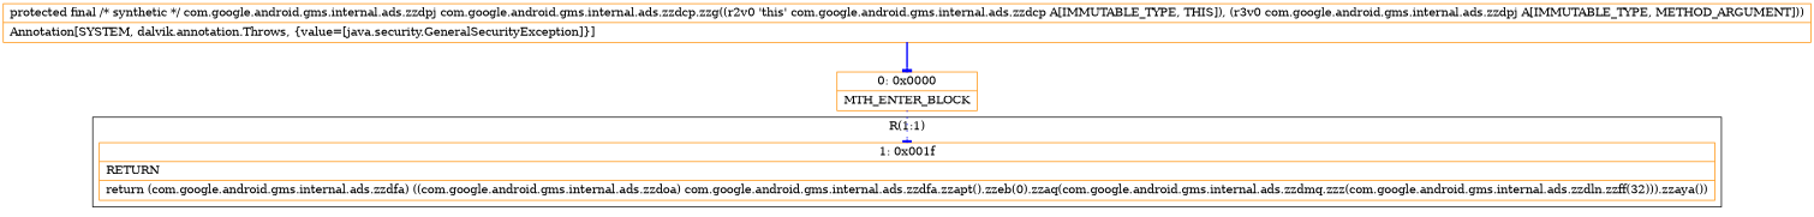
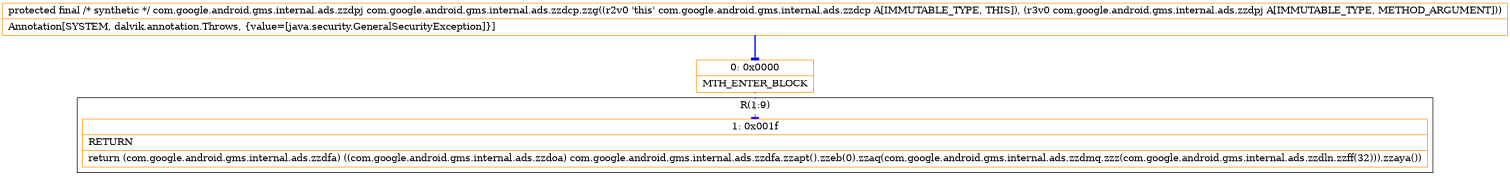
  digraph {
    node [color=darkorange shape=record]
    edge [color=blue arrowhead=tee]
    n1 [label="{1\:\ 0x001f|RETURN\l|return (com.google.android.gms.internal.ads.zzdfa) ((com.google.android.gms.internal.ads.zzdoa) com.google.android.gms.internal.ads.zzdfa.zzapt().zzeb(0).zzaq(com.google.android.gms.internal.ads.zzdmq.zzz(com.google.android.gms.internal.ads.zzdln.zzff(32))).zzaya())\l}"]
    n2 [label="{0\:\ 0x0000|MTH_ENTER_BLOCK\l}"]
    n3 [label="{protected final \/* synthetic *\/ com.google.android.gms.internal.ads.zzdpj com.google.android.gms.internal.ads.zzdcp.zzg((r2v0 'this' com.google.android.gms.internal.ads.zzdcp A[IMMUTABLE_TYPE, THIS]), (r3v0 com.google.android.gms.internal.ads.zzdpj A[IMMUTABLE_TYPE, METHOD_ARGUMENT]))  | Annotation[SYSTEM, dalvik.annotation.Throws, \{value=[java.security.GeneralSecurityException]\}]\l}"]
    subgraph cluster_1 {
-     label="R(1:1)"
+     label="R(1:9)"
      n1
    }
    n2 -> n1 [style=dotted]
    n3 -> n2 [style=bold]
  }
